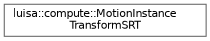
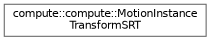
  digraph {
    rankdir=LR
-   n1 [color=grey40 fillcolor=white fontname=Helvetica fontsize=10 height=0.2 label="luisa::compute::MotionInstance\lTransformSRT" shape=box style=filled width=0.4]
+   n1 [color=grey40 fillcolor=white fontname=Helvetica fontsize=10 height=0.2 label="compute::compute::MotionInstance\lTransformSRT" shape=box style=filled width=0.4]
  }
